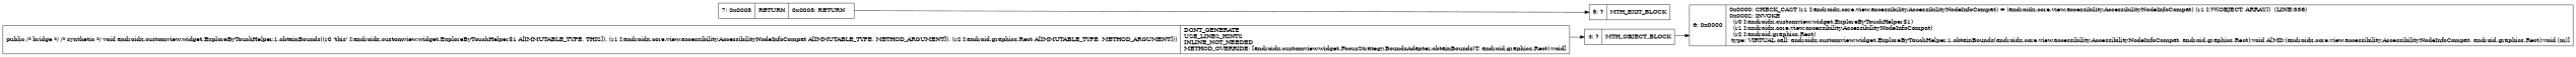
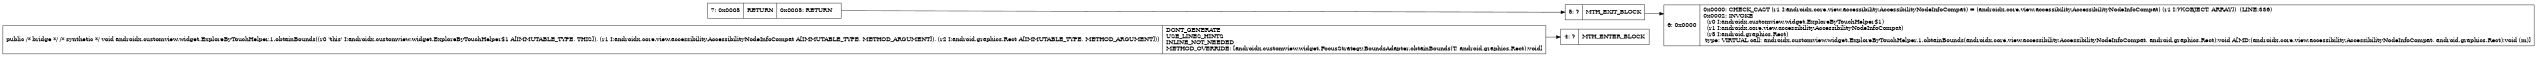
  digraph {
    rankdir=LR
    node [shape=record]
-   n1 [label="{4\:\ ?|MTH_OBJECT_BLOCK\l}"]
-   n2 [label="{6\:\ 0x0000|0x0000: CHECK_CAST (r1 I:androidx.core.view.accessibility.AccessibilityNodeInfoCompat) = (androidx.core.view.accessibility.AccessibilityNodeInfoCompat) (r1 I:??[OBJECT, ARRAY])  (LINE:336)\l0x0002: INVOKE  \l  (r0 I:androidx.customview.widget.ExploreByTouchHelper$1)\l  (r1 I:androidx.core.view.accessibility.AccessibilityNodeInfoCompat)\l  (r2 I:android.graphics.Rect)\l type: VIRTUAL call: androidx.customview.widget.ExploreByTouchHelper.1.obtainBounds(androidx.core.view.accessibility.AccessibilityNodeInfoCompat, android.graphics.Rect):void A[MD:(androidx.core.view.accessibility.AccessibilityNodeInfoCompat, android.graphics.Rect):void (m)]\l}"]
+   n1 [label="{4\:\ ?|MTH_ENTER_BLOCK\l}"]
+   n2 [label="{6\:\ 0x0000|0x0000: CHECK_CAST (r1 I:androidx.core.view.accessibility.AccessibilityNodeInfoCompat) = (androidx.core.view.accessibility.AccessibilityNodeInfoCompat) (r1 I:??[OBJECT, ARRAY])  (LINE:336)\l0x0002: INVOKE  \l  (r0 I:androidx.customview.widget.ExploreByTouchHelper$1)\l  (r1 I:androidx.core.view.accessibility.AccessibilityNodeInfoCompat)\l  (r5 I:android.graphics.Rect)\l type: VIRTUAL call: androidx.customview.widget.ExploreByTouchHelper.1.obtainBounds(androidx.core.view.accessibility.AccessibilityNodeInfoCompat, android.graphics.Rect):void A[MD:(androidx.core.view.accessibility.AccessibilityNodeInfoCompat, android.graphics.Rect):void (m)]\l}"]
    n3 [label="{7\:\ 0x0005|RETURN\l|0x0005: RETURN   \l}"]
    n4 [label="{5\:\ ?|MTH_EXIT_BLOCK\l}"]
    n5 [label="{public \/* bridge *\/ \/* synthetic *\/ void androidx.customview.widget.ExploreByTouchHelper.1.obtainBounds((r0 'this' I:androidx.customview.widget.ExploreByTouchHelper$1 A[IMMUTABLE_TYPE, THIS]), (r1 I:androidx.core.view.accessibility.AccessibilityNodeInfoCompat A[IMMUTABLE_TYPE, METHOD_ARGUMENT]), (r2 I:android.graphics.Rect A[IMMUTABLE_TYPE, METHOD_ARGUMENT]))  | DONT_GENERATE\lUSE_LINES_HINTS\lINLINE_NOT_NEEDED\lMETHOD_OVERRIDE: [androidx.customview.widget.FocusStrategy.BoundsAdapter.obtainBounds(T, android.graphics.Rect):void]\l}"]
-   n1 -> n2
+   n4 -> n2
    n3 -> n4
    n5 -> n1
  }
